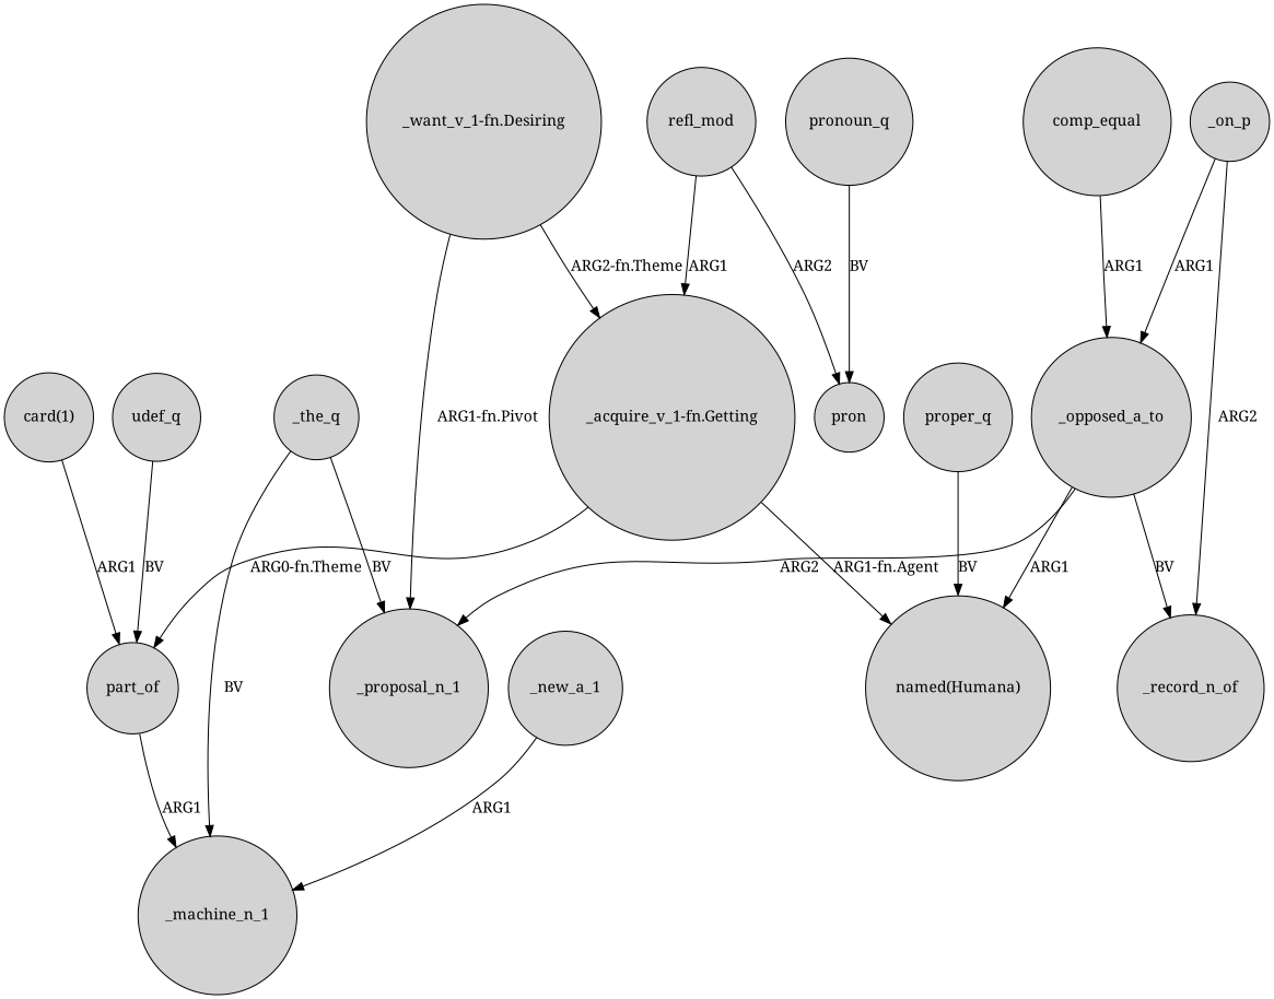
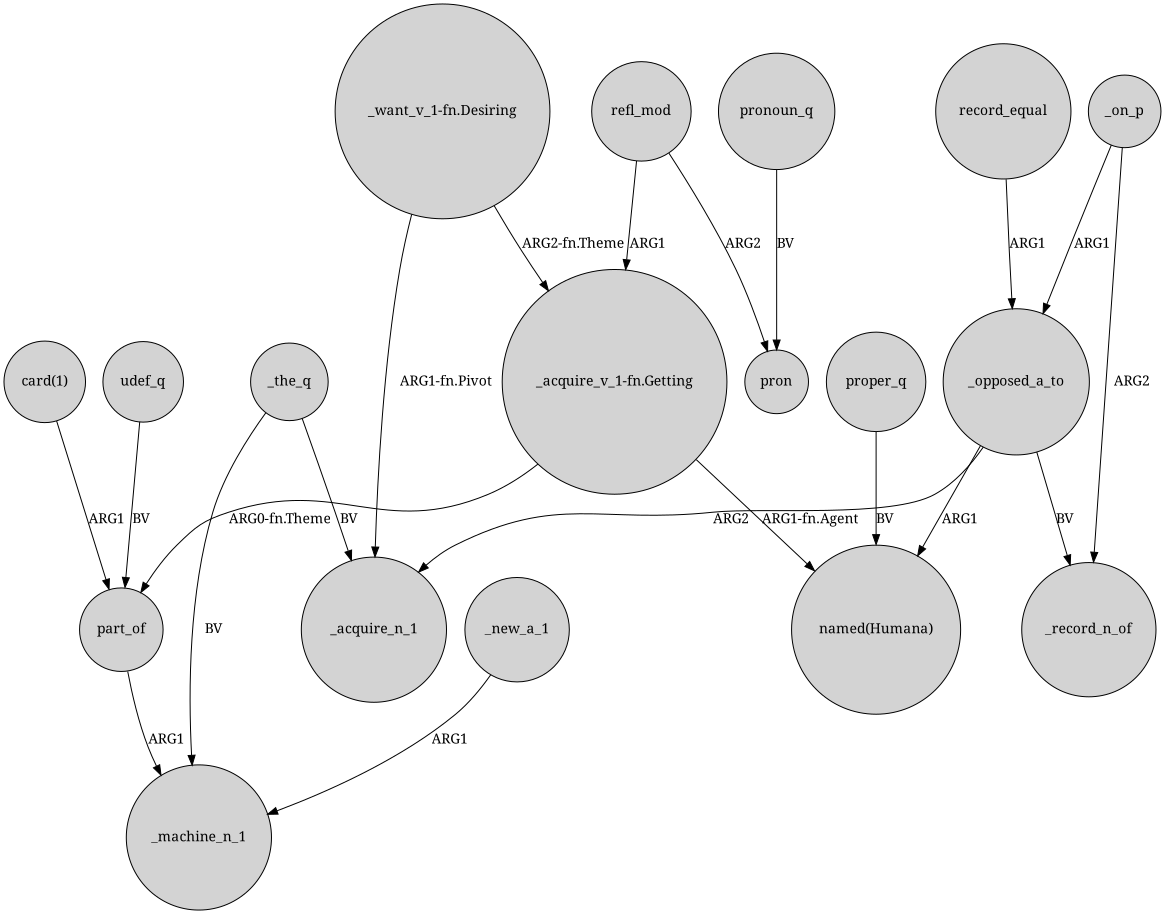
  digraph {
    fontname="Noto Serif"
    node [fontname="Noto Serif" shape=circle style=filled]
    edge [fontname="Noto Serif"]
    "_acquire_v_1-fn.Getting"
    "named(Humana)"
    part_of
    _machine_n_1
    _the_q
-   _proposal_n_1
+   _proposal_n_1 [label=_acquire_n_1]
    udef_q
    "_want_v_1-fn.Desiring"
    _opposed_a_to
    _record_n_of
    proper_q
    _on_p
    refl_mod
    pron
    pronoun_q
    _new_a_1
    "card(1)"
-   comp_equal
+   comp_equal [label=record_equal]
    "_acquire_v_1-fn.Getting" -> "named(Humana)" [label="ARG1-fn.Agent"]
    "_acquire_v_1-fn.Getting" -> part_of [label="ARG0-fn.Theme"]
    part_of -> _machine_n_1 [label=ARG1]
    _the_q -> _machine_n_1 [label=BV]
    _the_q -> _proposal_n_1 [label=BV]
    udef_q -> part_of [label=BV]
    "_want_v_1-fn.Desiring" -> "_acquire_v_1-fn.Getting" [label="ARG2-fn.Theme"]
    "_want_v_1-fn.Desiring" -> _proposal_n_1 [label="ARG1-fn.Pivot"]
    _opposed_a_to -> "named(Humana)" [label=ARG1]
    _opposed_a_to -> _proposal_n_1 [label=ARG2]
    _opposed_a_to -> _record_n_of [label=BV]
    proper_q -> "named(Humana)" [label=BV]
    _on_p -> _opposed_a_to [label=ARG1]
    _on_p -> _record_n_of [label=ARG2]
    refl_mod -> "_acquire_v_1-fn.Getting" [label=ARG1]
    refl_mod -> pron [label=ARG2]
    pronoun_q -> pron [label=BV]
    _new_a_1 -> _machine_n_1 [label=ARG1]
    "card(1)" -> part_of [label=ARG1]
    comp_equal -> _opposed_a_to [label=ARG1]
  }
